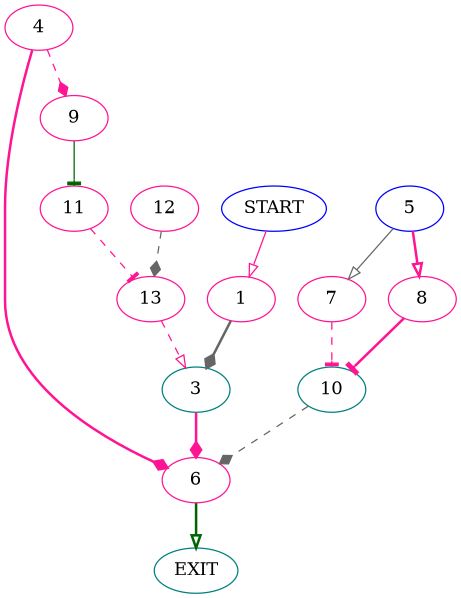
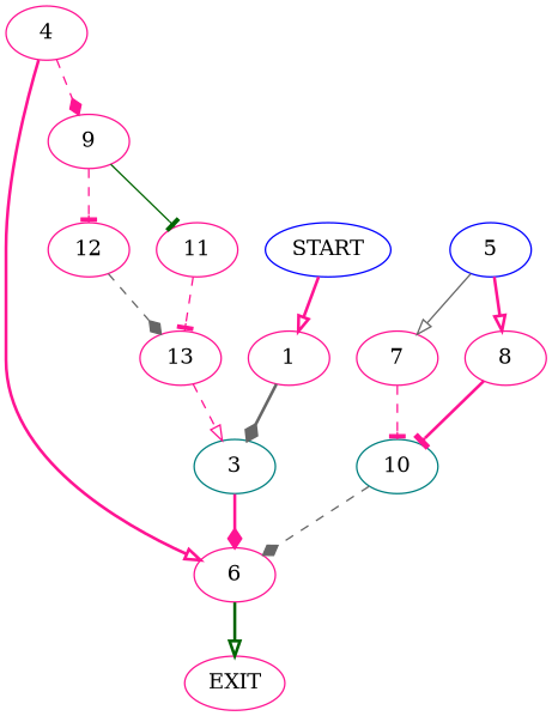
  digraph {
    node [color=deeppink]
    edge [arrowhead=onormal color=deeppink style=dashed]
    n1 [color=blue label=START]
    1
    3 [color=teal]
-   n4 [color=teal label=EXIT]
+   n4 [label=EXIT]
    6
    4
    9
    5 [color=blue]
    7
    8
    11
    12
    10 [color=teal]
    13
-   n1 -> 1 [style=solid]
+   n1 -> 1 [style=bold]
    1 -> 3 [arrowhead=diamond color=gray40 style=bold]
    3 -> 6 [arrowhead=diamond style=bold]
    6 -> n4 [color=darkgreen style=bold]
-   4 -> 6 [arrowhead=diamond style=bold]
+   4 -> 6 [style=bold]
    4 -> 9 [arrowhead=diamond]
    9 -> 11 [arrowhead=tee color=darkgreen style=solid]
+   9 -> 12 [arrowhead=tee]
    5 -> 7 [color=gray40 style=solid]
    5 -> 8 [style=bold]
    7 -> 10 [arrowhead=tee]
    8 -> 10 [arrowhead=tee style=bold]
    11 -> 13 [arrowhead=tee]
    12 -> 13 [arrowhead=diamond color=gray40]
    10 -> 6 [arrowhead=diamond color=gray40]
    13 -> 3
  }
